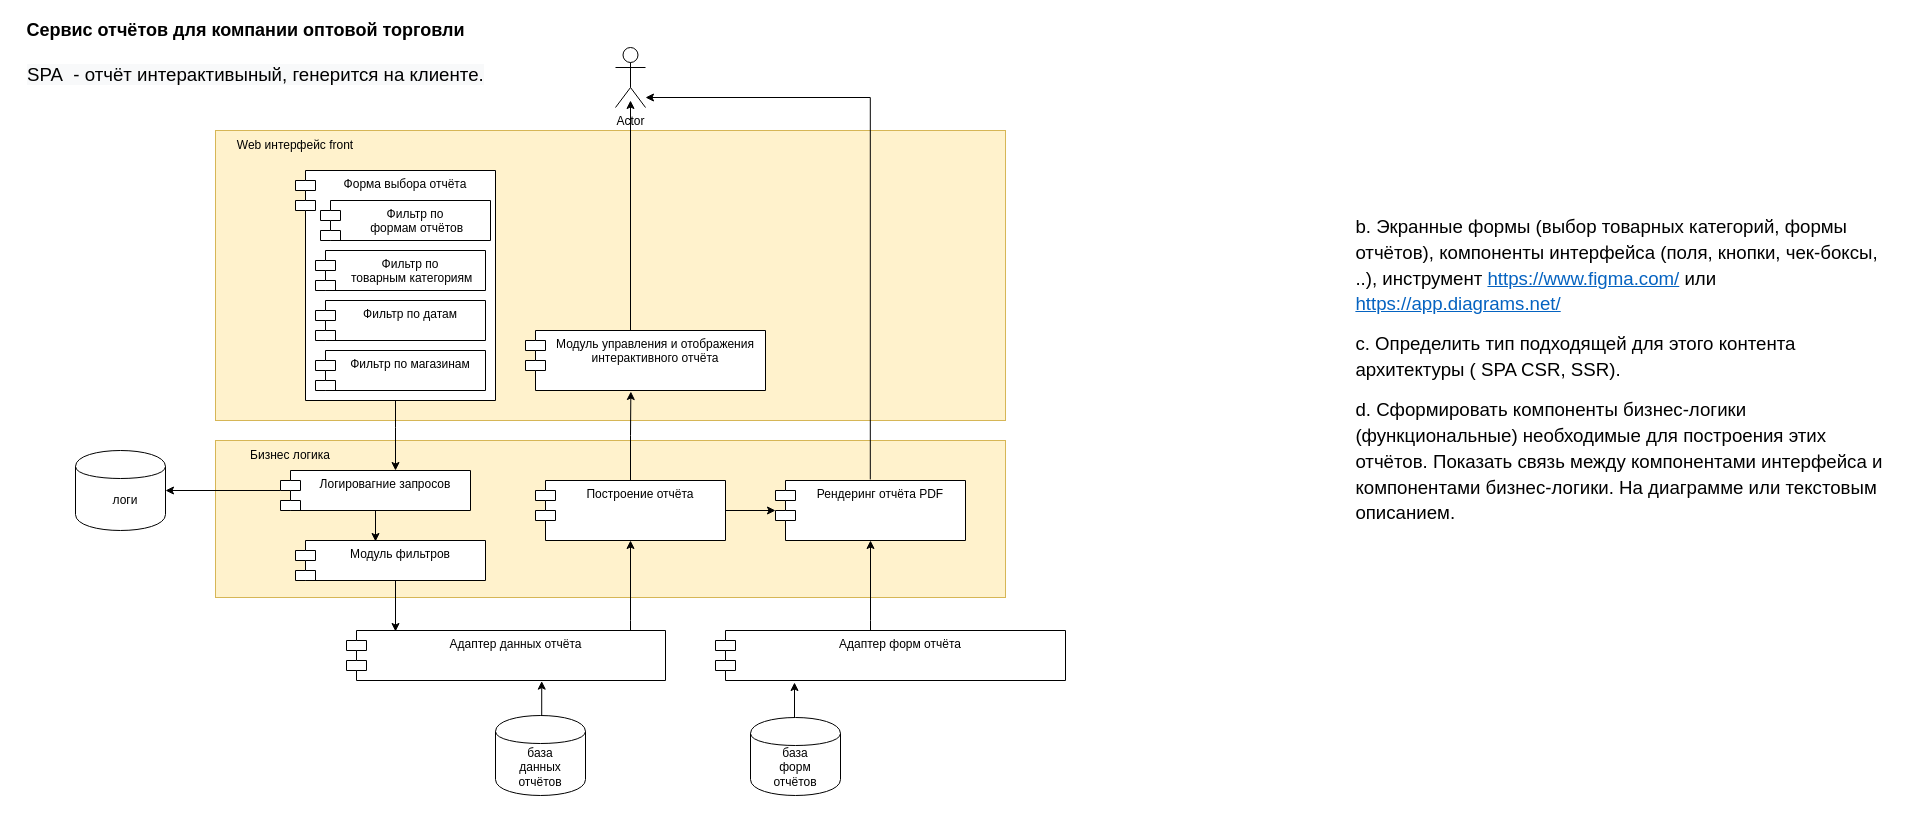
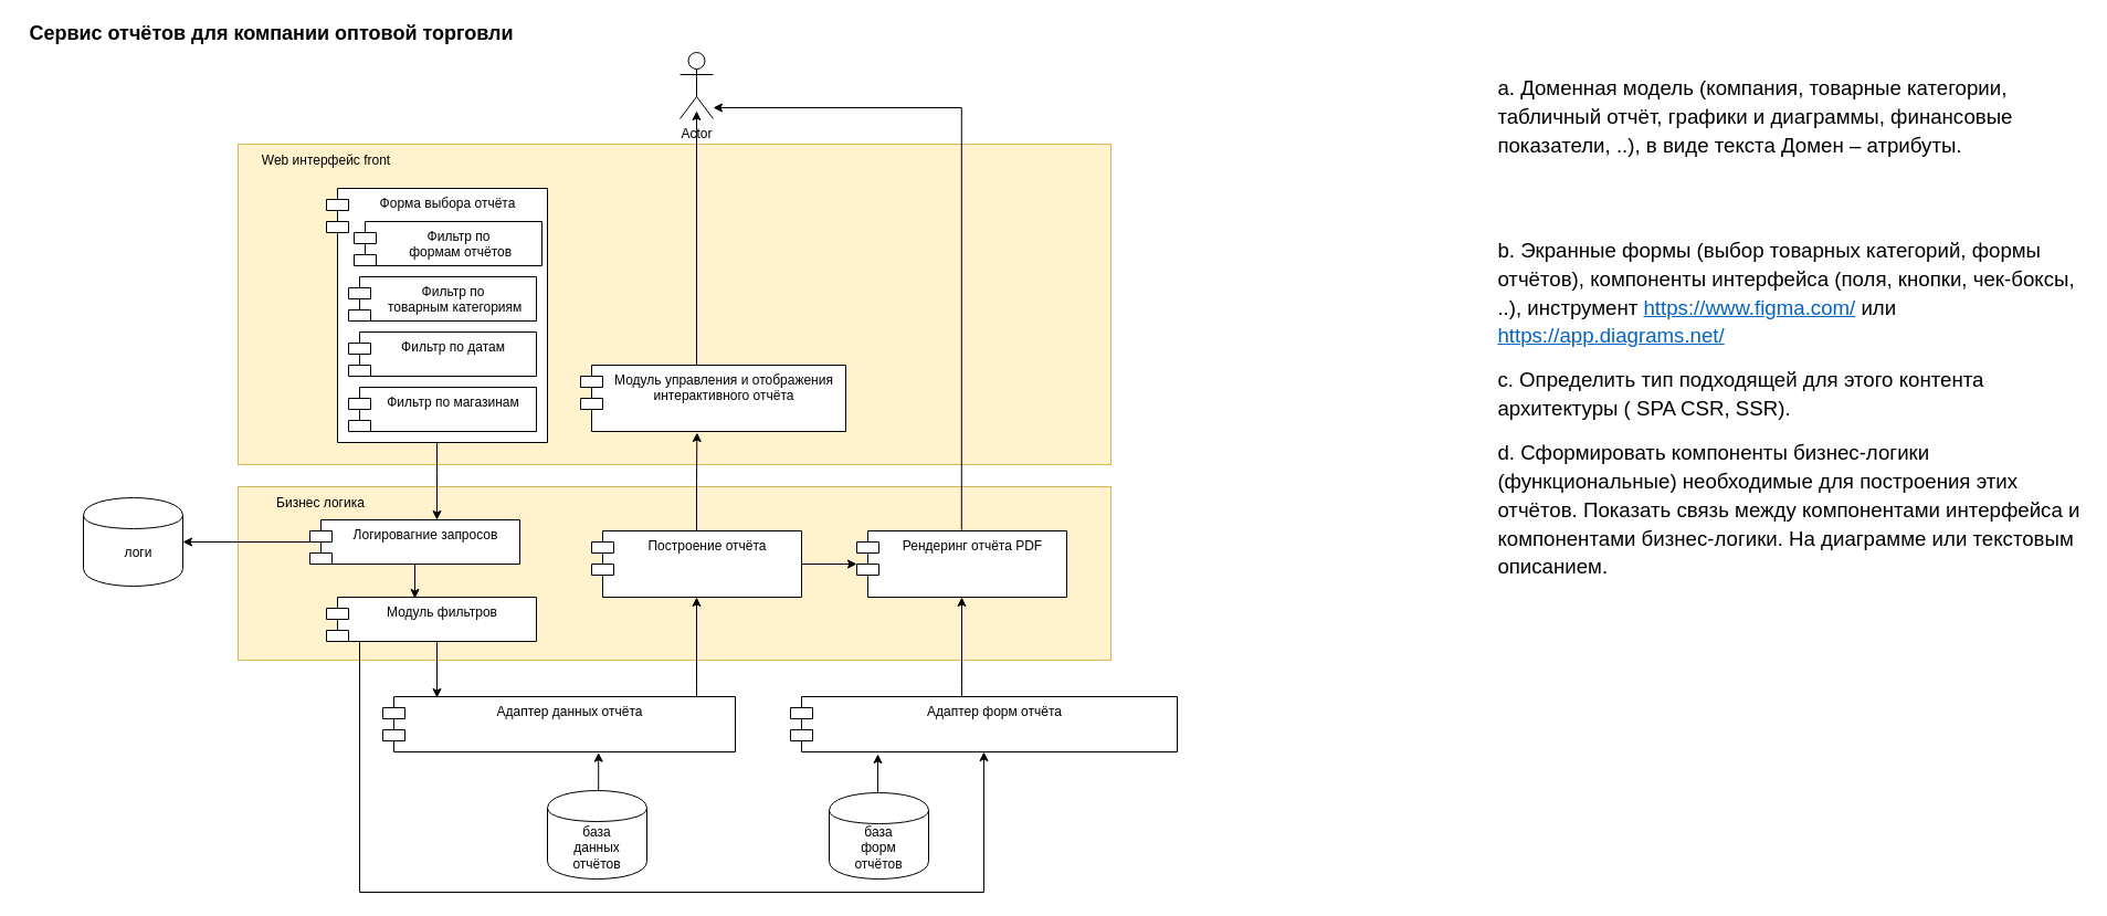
  <mxCell id="0" />
  <mxCell id="1" parent="0" />
  <mxCell id="2" value="" style="rounded=0;whiteSpace=wrap;html=1;labelBackgroundColor=#FFB366;fillColor=#fff2cc;strokeColor=#d6b656;" parent="1" vertex="1"><mxGeometry x="215" y="130" width="790" height="290" as="geometry" /></mxCell>
  <mxCell id="3" value="" style="rounded=0;whiteSpace=wrap;html=1;labelBackgroundColor=#FFB366;fillColor=#fff2cc;strokeColor=#d6b656;" parent="1" vertex="1"><mxGeometry x="215" y="440" width="790" height="157" as="geometry" /></mxCell>
  <mxCell id="4" value="&lt;span id=&quot;docs-internal-guid-a6ef815c-7fff-c7fe-92dc-89e66397d9b7&quot;&gt;&lt;span style=&quot;font-family: &amp;#34;ibm plex sans&amp;#34; , sans-serif ; background-color: transparent ; vertical-align: baseline&quot;&gt;&lt;font style=&quot;font-size: 18px&quot;&gt;Сервис отчётов для компании оптовой торговли&lt;/font&gt;&lt;/span&gt;&lt;/span&gt;" style="text;html=1;align=center;verticalAlign=middle;resizable=0;points=[];autosize=1;strokeColor=none;fillColor=none;fontStyle=1" parent="1" vertex="1"><mxGeometry x="20" y="20" width="450" height="20" as="geometry" /></mxCell>
+ <mxCell id="5" value="&lt;b id=&quot;docs-internal-guid-e257baca-7fff-2065-030f-ff3832889873&quot; style=&quot;font-weight: normal&quot;&gt;&lt;p style=&quot;line-height: 1.38 ; margin-left: 21.3pt ; margin-top: 0pt ; margin-bottom: 0pt&quot; dir=&quot;ltr&quot;&gt;&lt;span style=&quot;font-size: 14pt ; font-family: &amp;#34;ibm plex sans&amp;#34; , sans-serif ; color: rgb(0 , 0 , 0) ; background-color: transparent ; font-weight: 400 ; font-style: normal ; font-variant: normal ; text-decoration: none ; vertical-align: baseline&quot;&gt;a. Доменная модель (компания, товарные категории, табличный отчёт, графики и диаграммы, финансовые показатели, ..), в виде текста Домен – атрибуты.&lt;/span&gt;&lt;/p&gt;&lt;/b&gt;" style="text;whiteSpace=wrap;html=1;" parent="1" vertex="1"><mxGeometry x="1325" y="60" width="560" height="120" as="geometry" /></mxCell>
  <mxCell id="6" style="edgeStyle=orthogonalEdgeStyle;rounded=0;orthogonalLoop=1;jettySize=auto;html=1;" parent="1" source="7" target="11" edge="1"><mxGeometry relative="1" as="geometry"><Array as="points"><mxPoint x="630" y="620" /><mxPoint x="630" y="620" /></Array></mxGeometry></mxCell>
  <mxCell id="7" value="Адаптер данных отчёта" style="shape=module;align=left;spacingLeft=20;align=center;verticalAlign=top;" parent="1" vertex="1"><mxGeometry x="346" y="630" width="319" height="50" as="geometry" /></mxCell>
  <mxCell id="8" style="edgeStyle=orthogonalEdgeStyle;rounded=0;orthogonalLoop=1;jettySize=auto;html=1;exitX=0.5;exitY=0;exitDx=0;exitDy=0;entryX=0.612;entryY=1.013;entryDx=0;entryDy=0;entryPerimeter=0;" parent="1" source="31" target="7" edge="1"><mxGeometry relative="1" as="geometry"><mxPoint x="560" y="715" as="targetPoint" /><mxPoint x="559.5" y="755" as="sourcePoint" /><Array as="points"><mxPoint x="560" y="733" /><mxPoint x="560" y="733" /></Array></mxGeometry></mxCell>
  <mxCell id="9" style="edgeStyle=orthogonalEdgeStyle;rounded=0;orthogonalLoop=1;jettySize=auto;html=1;" parent="1" source="11" target="12" edge="1"><mxGeometry relative="1" as="geometry" /></mxCell>
  <mxCell id="10" style="edgeStyle=orthogonalEdgeStyle;rounded=0;orthogonalLoop=1;jettySize=auto;html=1;entryX=0.439;entryY=1.017;entryDx=0;entryDy=0;entryPerimeter=0;" parent="1" source="11" target="21" edge="1"><mxGeometry relative="1" as="geometry"><Array as="points"><mxPoint x="630" y="435" /><mxPoint x="630" y="435" /></Array></mxGeometry></mxCell>
  <mxCell id="11" value="Построение отчёта" style="shape=module;align=left;spacingLeft=20;align=center;verticalAlign=top;" parent="1" vertex="1"><mxGeometry x="535" y="480" width="190" height="60" as="geometry" /></mxCell>
  <mxCell id="12" value="Рендеринг отчёта PDF" style="shape=module;align=left;spacingLeft=20;align=center;verticalAlign=top;" parent="1" vertex="1"><mxGeometry x="775" y="480" width="190" height="60" as="geometry" /></mxCell>
  <mxCell id="13" value="&lt;b id=&quot;docs-internal-guid-32dba4c3-7fff-6a5d-b33f-829206615e99&quot; style=&quot;font-weight: normal&quot;&gt;&lt;p style=&quot;line-height: 1.38 ; margin-left: 21.3pt ; margin-top: 0pt ; margin-bottom: 0pt&quot; dir=&quot;ltr&quot;&gt;&lt;span style=&quot;font-size: 14pt ; font-family: &amp;#34;ibm plex sans&amp;#34; , sans-serif ; color: rgb(0 , 0 , 0) ; background-color: transparent ; font-weight: 400 ; font-style: normal ; font-variant: normal ; text-decoration: none ; vertical-align: baseline&quot;&gt;b. Экранные формы (выбор товарных категорий, формы отчётов), компоненты интерфейса (поля, кнопки, чек-боксы, ..), инструмент &lt;/span&gt;&lt;a style=&quot;text-decoration: none&quot; href=&quot;https://www.figma.com/&quot;&gt;&lt;span style=&quot;font-size: 14pt ; font-family: &amp;#34;ibm plex sans&amp;#34; , sans-serif ; color: rgb(5 , 99 , 193) ; background-color: transparent ; font-weight: 400 ; font-style: normal ; font-variant: normal ; text-decoration: underline ; vertical-align: baseline&quot;&gt;https://www.figma.com/&lt;/span&gt;&lt;/a&gt;&lt;span style=&quot;font-size: 14pt ; font-family: &amp;#34;ibm plex sans&amp;#34; , sans-serif ; color: rgb(0 , 0 , 0) ; background-color: transparent ; font-weight: 400 ; font-style: normal ; font-variant: normal ; text-decoration: none ; vertical-align: baseline&quot;&gt; или &lt;/span&gt;&lt;a style=&quot;text-decoration: none&quot; href=&quot;https://app.diagrams.net/&quot;&gt;&lt;span style=&quot;font-size: 14pt ; font-family: &amp;#34;ibm plex sans&amp;#34; , sans-serif ; color: rgb(5 , 99 , 193) ; background-color: transparent ; font-weight: 400 ; font-style: normal ; font-variant: normal ; text-decoration: underline ; vertical-align: baseline&quot;&gt;https://app.diagrams.net/&lt;/span&gt;&lt;/a&gt;&lt;/p&gt;&lt;br&gt;&lt;p style=&quot;line-height: 1.38 ; margin-left: 21.3pt ; margin-top: 0pt ; margin-bottom: 0pt&quot; dir=&quot;ltr&quot;&gt;&lt;span style=&quot;font-size: 14pt ; font-family: &amp;#34;ibm plex sans&amp;#34; , sans-serif ; color: rgb(0 , 0 , 0) ; background-color: transparent ; font-weight: 400 ; font-style: normal ; font-variant: normal ; text-decoration: none ; vertical-align: baseline&quot;&gt;с. Определить тип подходящей для этого контента архитектуры ( SPA CSR, SSR).&lt;/span&gt;&lt;/p&gt;&lt;br&gt;&lt;p style=&quot;line-height: 1.38 ; margin-left: 21.3pt ; margin-top: 0pt ; margin-bottom: 0pt&quot; dir=&quot;ltr&quot;&gt;&lt;span style=&quot;font-size: 14pt ; font-family: &amp;#34;ibm plex sans&amp;#34; , sans-serif ; color: rgb(0 , 0 , 0) ; background-color: transparent ; font-weight: 400 ; font-style: normal ; font-variant: normal ; text-decoration: none ; vertical-align: baseline&quot;&gt;d. Сформировать компоненты бизнес-логики (функциональные) необходимые для построения этих отчётов. Показать связь между компонентами интерфейса и компонентами бизнес-логики. На диаграмме или текстовым описанием.&lt;/span&gt;&lt;/p&gt;&lt;/b&gt;" style="text;whiteSpace=wrap;html=1;" parent="1" vertex="1"><mxGeometry x="1325" y="207" width="560" height="350" as="geometry" /></mxCell>
  <mxCell id="14" style="edgeStyle=orthogonalEdgeStyle;rounded=0;orthogonalLoop=1;jettySize=auto;html=1;" parent="1" source="15" target="19" edge="1"><mxGeometry relative="1" as="geometry"><Array as="points"><mxPoint x="395" y="427" /><mxPoint x="395" y="427" /></Array></mxGeometry></mxCell>
  <mxCell id="15" value="Форма выбора отчёта" style="shape=module;align=left;spacingLeft=20;align=center;verticalAlign=top;" parent="1" vertex="1"><mxGeometry x="295" y="170" width="200" height="230" as="geometry" /></mxCell>
  <mxCell id="16" value="Actor" style="shape=umlActor;verticalLabelPosition=bottom;verticalAlign=top;html=1;outlineConnect=0;" parent="1" vertex="1"><mxGeometry x="615" y="47" width="30" height="60" as="geometry" /></mxCell>
  <mxCell id="17" style="edgeStyle=orthogonalEdgeStyle;rounded=0;orthogonalLoop=1;jettySize=auto;html=1;" parent="1" source="40" edge="1"><mxGeometry relative="1" as="geometry"><mxPoint x="395" y="631" as="targetPoint" /><Array as="points"><mxPoint x="395" y="631" /></Array></mxGeometry></mxCell>
  <mxCell id="18" style="edgeStyle=orthogonalEdgeStyle;rounded=0;orthogonalLoop=1;jettySize=auto;html=1;entryX=1;entryY=0.5;entryDx=0;entryDy=0;" parent="1" source="19" target="35" edge="1"><mxGeometry relative="1" as="geometry"><mxPoint x="235" y="542.5" as="targetPoint" /></mxGeometry></mxCell>
  <mxCell id="19" value="Логировагние запросов" style="shape=module;align=left;spacingLeft=20;align=center;verticalAlign=top;" parent="1" vertex="1"><mxGeometry x="280" y="470" width="190" height="40" as="geometry" /></mxCell>
- <mxCell id="20" value="&lt;span style=&quot;color: rgb(0, 0, 0); font-family: &amp;quot;IBM Plex Sans&amp;quot;, sans-serif; font-size: 18.667px; font-style: normal; font-variant-ligatures: normal; font-variant-caps: normal; font-weight: 400; letter-spacing: normal; orphans: 2; text-align: left; text-indent: 0px; text-transform: none; widows: 2; word-spacing: 0px; -webkit-text-stroke-width: 0px; background-color: rgb(248, 249, 250); text-decoration-thickness: initial; text-decoration-style: initial; text-decoration-color: initial; float: none; display: inline !important;&quot;&gt;SPA&amp;nbsp; - отчёт интерактивыный, генерится на клиенте.&lt;/span&gt;" style="text;whiteSpace=wrap;html=1;" parent="1" vertex="1"><mxGeometry x="25" y="57" width="520" height="30" as="geometry" /></mxCell>
  <mxCell id="21" value="Модуль управления и отображения&#10;интерактивного отчёта" style="shape=module;align=left;spacingLeft=20;align=center;verticalAlign=top;" parent="1" vertex="1"><mxGeometry x="525" y="330" width="240" height="60" as="geometry" /></mxCell>
  <mxCell id="22" value="Фильтр по датам" style="shape=module;align=left;spacingLeft=20;align=center;verticalAlign=top;" parent="1" vertex="1"><mxGeometry x="315" y="300" width="170" height="40" as="geometry" /></mxCell>
  <mxCell id="23" value="Фильтр по магазинам" style="shape=module;align=left;spacingLeft=20;align=center;verticalAlign=top;" parent="1" vertex="1"><mxGeometry x="315" y="350" width="170" height="40" as="geometry" /></mxCell>
+ <mxCell id="24" style="edgeStyle=orthogonalEdgeStyle;rounded=0;orthogonalLoop=1;jettySize=auto;html=1;" parent="1" source="40" target="30" edge="1"><mxGeometry relative="1" as="geometry"><Array as="points"><mxPoint x="325" y="807" /><mxPoint x="890" y="807" /></Array></mxGeometry></mxCell>
  <mxCell id="25" value="Бизнес логика" style="text;html=1;strokeColor=none;fillColor=none;align=center;verticalAlign=middle;whiteSpace=wrap;rounded=0;" parent="1" vertex="1"><mxGeometry x="215" y="440" width="150" height="30" as="geometry" /></mxCell>
  <mxCell id="26" value="Web интерфейс front" style="text;html=1;strokeColor=none;fillColor=none;align=center;verticalAlign=middle;whiteSpace=wrap;rounded=0;" parent="1" vertex="1"><mxGeometry x="215" y="130" width="160" height="30" as="geometry" /></mxCell>
  <mxCell id="27" value="Фильтр по&#10; товарным категориям" style="shape=module;align=left;spacingLeft=20;align=center;verticalAlign=top;" parent="1" vertex="1"><mxGeometry x="315" y="250" width="170" height="40" as="geometry" /></mxCell>
  <mxCell id="28" value="Фильтр по&#10; формам отчётов" style="shape=module;align=left;spacingLeft=20;align=center;verticalAlign=top;" parent="1" vertex="1"><mxGeometry x="320" y="200" width="170" height="40" as="geometry" /></mxCell>
  <mxCell id="29" style="edgeStyle=orthogonalEdgeStyle;rounded=0;orthogonalLoop=1;jettySize=auto;html=1;" parent="1" source="30" target="12" edge="1"><mxGeometry relative="1" as="geometry"><Array as="points"><mxPoint x="870" y="620" /><mxPoint x="870" y="620" /></Array></mxGeometry></mxCell>
  <mxCell id="30" value="Адаптер форм отчёта" style="shape=module;align=left;spacingLeft=20;align=center;verticalAlign=top;" parent="1" vertex="1"><mxGeometry x="715" y="630" width="350" height="50" as="geometry" /></mxCell>
  <mxCell id="31" value="" style="shape=cylinder;whiteSpace=wrap;html=1;boundedLbl=1;backgroundOutline=1;" parent="1" vertex="1"><mxGeometry x="495" y="715" width="90" height="80" as="geometry" /></mxCell>
  <mxCell id="32" value="база данных отчётов" style="text;html=1;strokeColor=none;fillColor=none;align=center;verticalAlign=middle;whiteSpace=wrap;rounded=0;" parent="1" vertex="1"><mxGeometry x="520" y="757" width="40" height="20" as="geometry" /></mxCell>
  <mxCell id="33" value="" style="shape=cylinder;whiteSpace=wrap;html=1;boundedLbl=1;backgroundOutline=1;" parent="1" vertex="1"><mxGeometry x="750" y="717" width="90" height="78" as="geometry" /></mxCell>
  <mxCell id="34" value="база форм&lt;br&gt;отчётов" style="text;html=1;strokeColor=none;fillColor=none;align=center;verticalAlign=middle;whiteSpace=wrap;rounded=0;" parent="1" vertex="1"><mxGeometry x="775" y="757" width="40" height="20" as="geometry" /></mxCell>
  <mxCell id="35" value="" style="shape=cylinder;whiteSpace=wrap;html=1;boundedLbl=1;backgroundOutline=1;" parent="1" vertex="1"><mxGeometry x="75" y="450" width="90" height="80" as="geometry" /></mxCell>
  <mxCell id="36" value="логи" style="text;html=1;strokeColor=none;fillColor=none;align=center;verticalAlign=middle;whiteSpace=wrap;rounded=0;" parent="1" vertex="1"><mxGeometry x="105" y="490" width="40" height="20" as="geometry" /></mxCell>
  <mxCell id="37" style="edgeStyle=orthogonalEdgeStyle;rounded=0;orthogonalLoop=1;jettySize=auto;html=1;" parent="1" edge="1"><mxGeometry relative="1" as="geometry"><mxPoint x="794" y="682" as="targetPoint" /><mxPoint x="794" y="717" as="sourcePoint" /><Array as="points"><mxPoint x="794" y="717" /></Array></mxGeometry></mxCell>
  <mxCell id="38" style="edgeStyle=orthogonalEdgeStyle;rounded=0;orthogonalLoop=1;jettySize=auto;html=1;exitX=0.436;exitY=0.003;exitDx=0;exitDy=0;exitPerimeter=0;" edge="1" parent="1" source="21"><mxGeometry relative="1" as="geometry"><mxPoint x="629.8" y="300" as="sourcePoint" /><mxPoint x="630" y="100" as="targetPoint" /><Array as="points"><mxPoint x="630" y="100" /></Array></mxGeometry></mxCell>
  <mxCell id="39" style="edgeStyle=orthogonalEdgeStyle;rounded=0;orthogonalLoop=1;jettySize=auto;html=1;" edge="1" parent="1" target="16"><mxGeometry relative="1" as="geometry"><mxPoint x="869.8" y="478.98" as="sourcePoint" /><mxPoint x="870.16" y="390" as="targetPoint" /><Array as="points"><mxPoint x="870" y="97" /></Array></mxGeometry></mxCell>
  <mxCell id="40" value="Модуль фильтров" style="shape=module;align=left;spacingLeft=20;align=center;verticalAlign=top;" parent="1" vertex="1"><mxGeometry x="295" y="540" width="190" height="40" as="geometry" /></mxCell>
  <mxCell id="41" style="edgeStyle=orthogonalEdgeStyle;rounded=0;orthogonalLoop=1;jettySize=auto;html=1;" edge="1" parent="1" source="19"><mxGeometry relative="1" as="geometry"><mxPoint x="375.059" y="510" as="sourcePoint" /><mxPoint x="375" y="541" as="targetPoint" /><Array as="points"><mxPoint x="375" y="541" /></Array></mxGeometry></mxCell>
